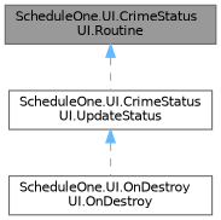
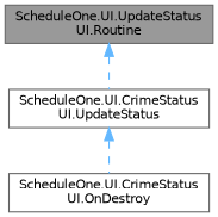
  digraph {
    rankdir=TB
    node [color=grey40 fillcolor=white fontname=Helvetica fontsize=10 shape=box style=filled]
    edge [color=steelblue1 dir=back fontname=Helvetica fontsize=10 labelfontname=Helvetica labelfontsize=10 style=dashed]
-   n1 [color=gray40 fillcolor=grey60 fontcolor=black height=0.2 label="ScheduleOne.UI.CrimeStatus\lUI.Routine" width=0.4]
+   n1 [color=gray40 fillcolor=grey60 fontcolor=black height=0.2 label="ScheduleOne.UI.UpdateStatus\lUI.Routine" width=0.4]
    n2 [height=0.2 label="ScheduleOne.UI.CrimeStatus\lUI.UpdateStatus" width=0.4]
-   n3 [height=0.2 label="ScheduleOne.UI.OnDestroy\lUI.OnDestroy" width=0.4]
+   n3 [height=0.2 label="ScheduleOne.UI.CrimeStatus\lUI.OnDestroy" width=0.4]
    n1 -> n2
    n2 -> n3
  }
